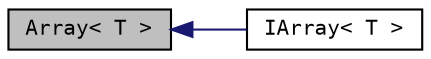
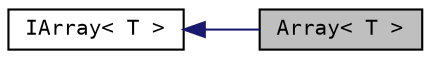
  digraph {
    rankdir=LR
    fontname="DejaVu Sans Mono"
    node [color=black fontname="DejaVu Sans Mono" fontsize=10 shape=record style=filled]
    n1 [fillcolor=grey75 fontcolor=black height=0.2 label="Array\< T \>" width=0.4]
    n2 [fillcolor=white height=0.2 label="IArray\< T \>" width=0.4]
-   n1 -> n2 [color=midnightblue dir=back fontname="DejaVu Sans Mono" fontsize=10 labelfontname=Helvetica labelfontsize=10 style=solid]
+   n2 -> n1 [color=midnightblue dir=back fontname="DejaVu Sans Mono" fontsize=10 labelfontname=Helvetica labelfontsize=10 style=solid]
  }
